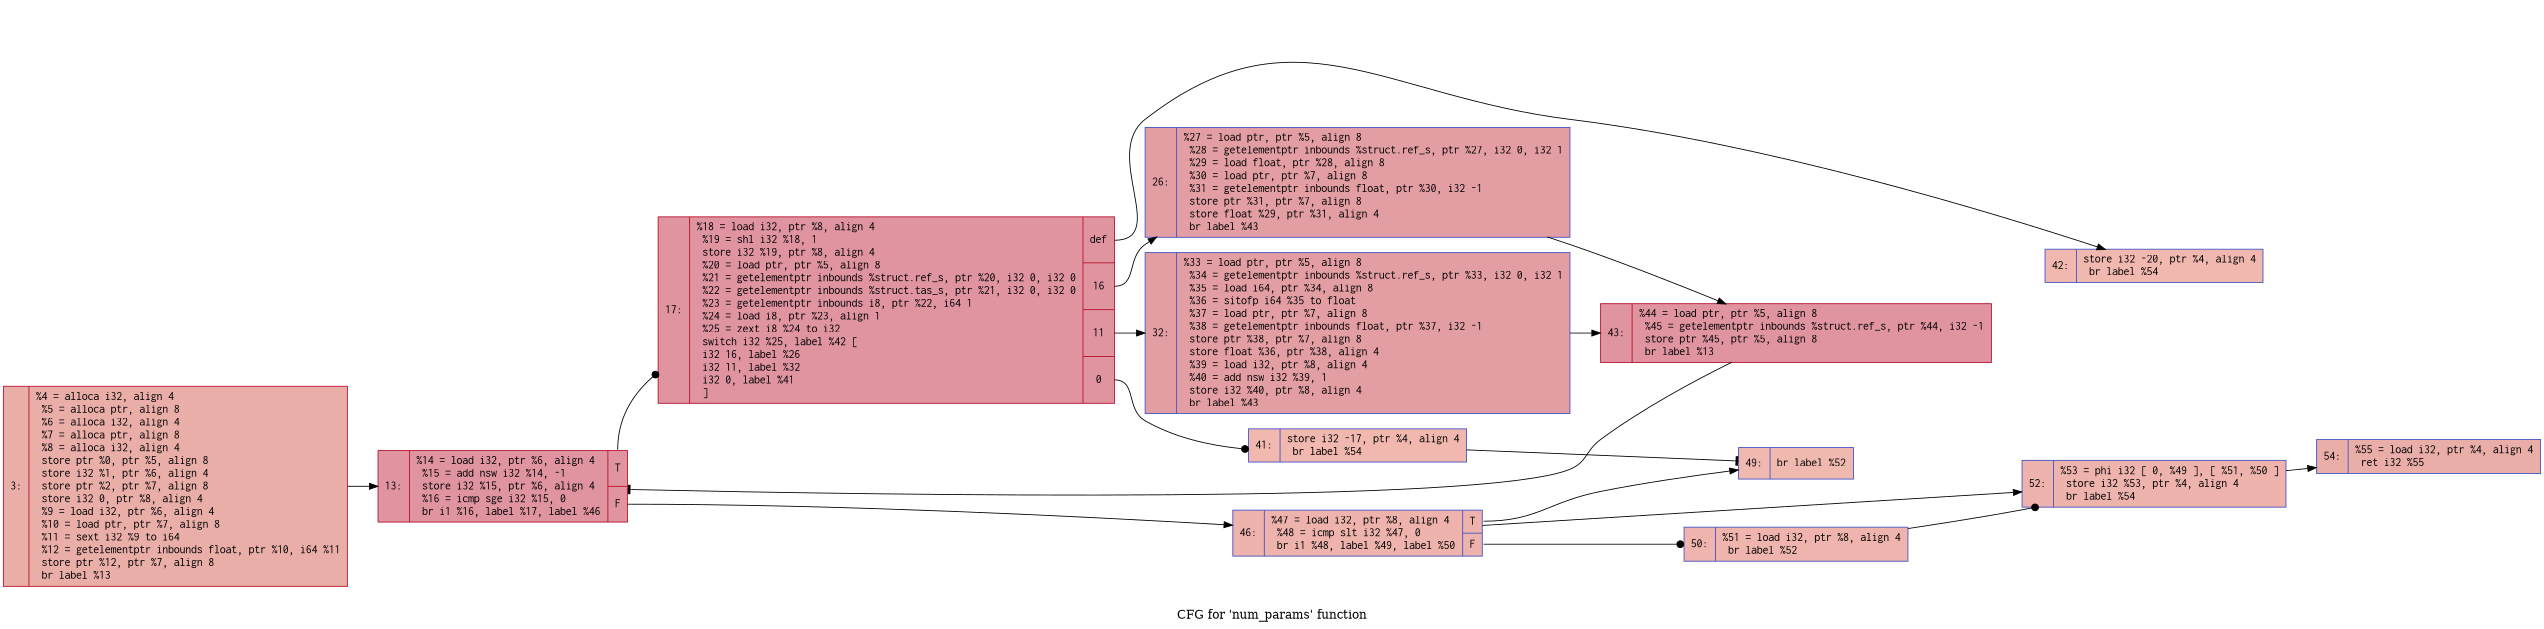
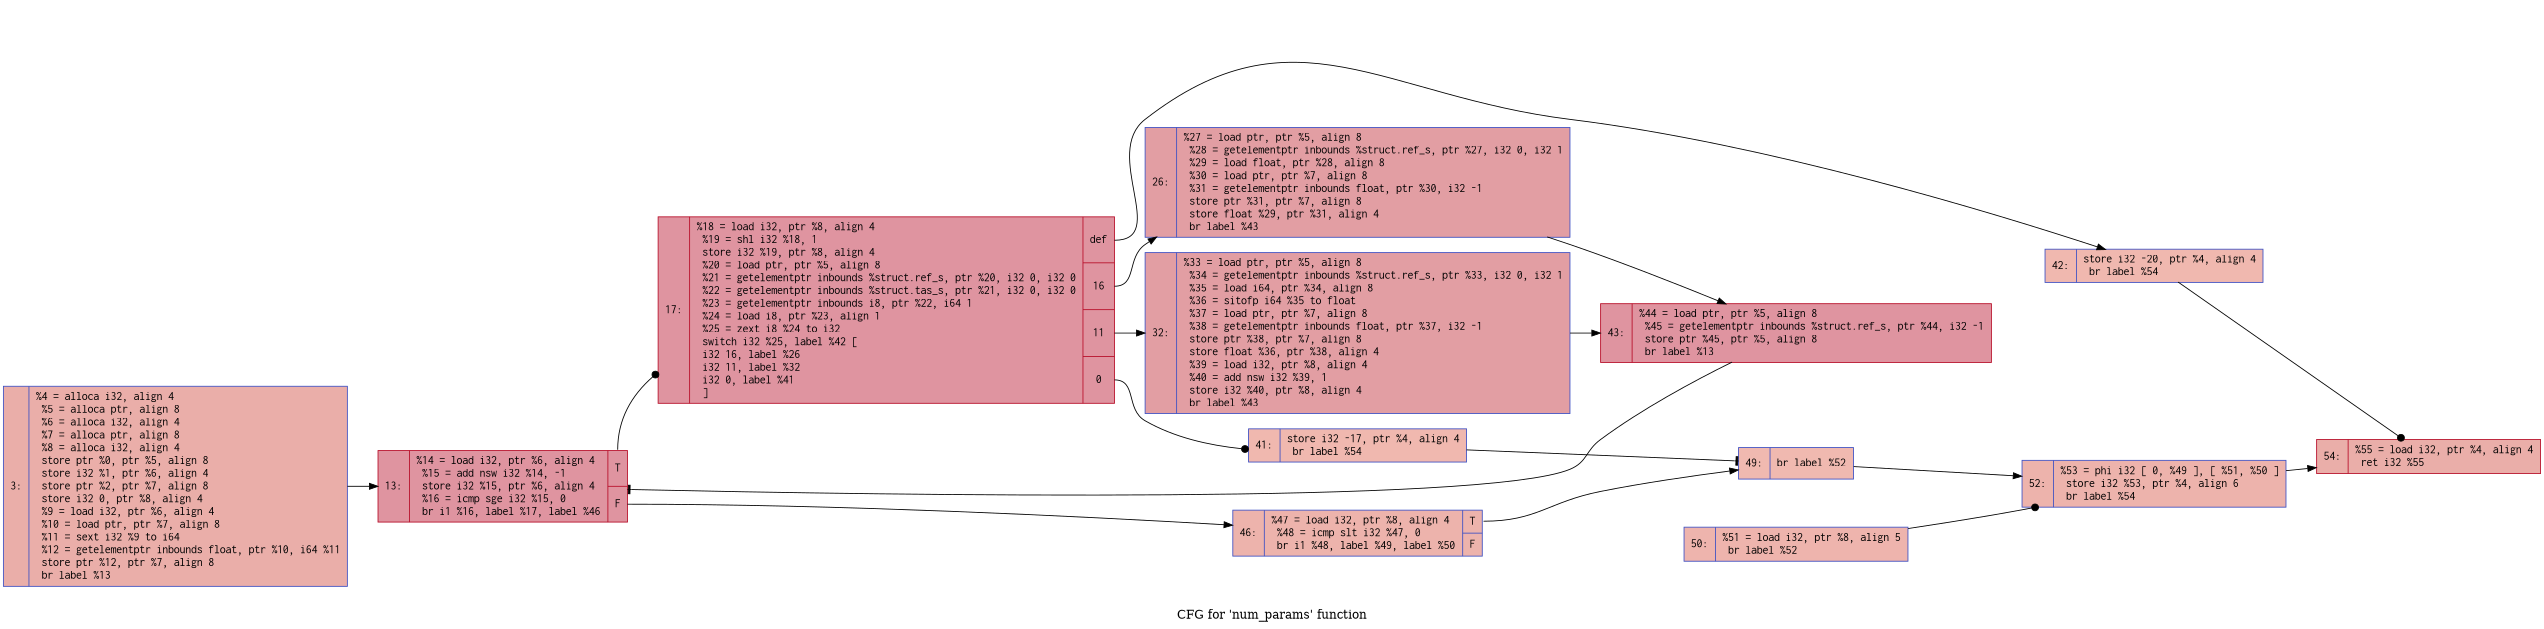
  digraph {
    label="CFG for 'num_params' function"
    rankdir=LR
    node [color="#3d50c3ff" fillcolor="#b70d2870" fontname=Courier shape=record style=filled]
    edge [arrowhead=normal]
-   n1 [color="#b70d28ff" fillcolor="#d0473d70" label="{3:\l|  %4 = alloca i32, align 4\l  %5 = alloca ptr, align 8\l  %6 = alloca i32, align 4\l  %7 = alloca ptr, align 8\l  %8 = alloca i32, align 4\l  store ptr %0, ptr %5, align 8\l  store i32 %1, ptr %6, align 4\l  store ptr %2, ptr %7, align 8\l  store i32 0, ptr %8, align 4\l  %9 = load i32, ptr %6, align 4\l  %10 = load ptr, ptr %7, align 8\l  %11 = sext i32 %9 to i64\l  %12 = getelementptr inbounds float, ptr %10, i64 %11\l  store ptr %12, ptr %7, align 8\l  br label %13\l}"]
+   n1 [fillcolor="#d0473d70" label="{3:\l|  %4 = alloca i32, align 4\l  %5 = alloca ptr, align 8\l  %6 = alloca i32, align 4\l  %7 = alloca ptr, align 8\l  %8 = alloca i32, align 4\l  store ptr %0, ptr %5, align 8\l  store i32 %1, ptr %6, align 4\l  store ptr %2, ptr %7, align 8\l  store i32 0, ptr %8, align 4\l  %9 = load i32, ptr %6, align 4\l  %10 = load ptr, ptr %7, align 8\l  %11 = sext i32 %9 to i64\l  %12 = getelementptr inbounds float, ptr %10, i64 %11\l  store ptr %12, ptr %7, align 8\l  br label %13\l}"]
    n2 [color="#b70d28ff" label="{13:\l|  %14 = load i32, ptr %6, align 4\l  %15 = add nsw i32 %14, -1\l  store i32 %15, ptr %6, align 4\l  %16 = icmp sge i32 %15, 0\l  br i1 %16, label %17, label %46\l|{<s0>T|<s1>F}}"]
    n3 [color="#b70d28ff" label="{17:\l|  %18 = load i32, ptr %8, align 4\l  %19 = shl i32 %18, 1\l  store i32 %19, ptr %8, align 4\l  %20 = load ptr, ptr %5, align 8\l  %21 = getelementptr inbounds %struct.ref_s, ptr %20, i32 0, i32 0\l  %22 = getelementptr inbounds %struct.tas_s, ptr %21, i32 0, i32 0\l  %23 = getelementptr inbounds i8, ptr %22, i64 1\l  %24 = load i8, ptr %23, align 1\l  %25 = zext i8 %24 to i32\l  switch i32 %25, label %42 [\l    i32 16, label %26\l    i32 11, label %32\l    i32 0, label %41\l  ]\l|{<s0>def|<s1>16|<s2>11|<s3>0}}"]
    n4 [fillcolor="#d6524470" label="{46:\l|  %47 = load i32, ptr %8, align 4\l  %48 = icmp slt i32 %47, 0\l  br i1 %48, label %49, label %50\l|{<s0>T|<s1>F}}"]
    n5 [fillcolor="#dc5d4a70" label="{42:\l|  store i32 -20, ptr %4, align 4\l  br label %54\l}"]
    n6 [fillcolor="#be242e70" label="{26:\l|  %27 = load ptr, ptr %5, align 8\l  %28 = getelementptr inbounds %struct.ref_s, ptr %27, i32 0, i32 1\l  %29 = load float, ptr %28, align 8\l  %30 = load ptr, ptr %7, align 8\l  %31 = getelementptr inbounds float, ptr %30, i32 -1\l  store ptr %31, ptr %7, align 8\l  store float %29, ptr %31, align 4\l  br label %43\l}"]
    n7 [fillcolor="#be242e70" label="{32:\l|  %33 = load ptr, ptr %5, align 8\l  %34 = getelementptr inbounds %struct.ref_s, ptr %33, i32 0, i32 1\l  %35 = load i64, ptr %34, align 8\l  %36 = sitofp i64 %35 to float\l  %37 = load ptr, ptr %7, align 8\l  %38 = getelementptr inbounds float, ptr %37, i32 -1\l  store ptr %38, ptr %7, align 8\l  store float %36, ptr %38, align 4\l  %39 = load i32, ptr %8, align 4\l  %40 = add nsw i32 %39, 1\l  store i32 %40, ptr %8, align 4\l  br label %43\l}"]
    n8 [fillcolor="#dc5d4a70" label="{41:\l|  store i32 -17, ptr %4, align 4\l  br label %54\l}"]
    n9 [fillcolor="#de614d70" label="{49:\l|  br label %52\l}"]
-   n10 [fillcolor="#d8564670" label="{50:\l|  %51 = load i32, ptr %8, align 4\l  br label %52\l}"]
-   n11 [fillcolor="#d0473d70" label="{54:\l|  %55 = load i32, ptr %4, align 4\l  ret i32 %55\l}"]
+   n10 [fillcolor="#d8564670" label="{50:\l|  %51 = load i32, ptr %8, align 5\l  br label %52\l}"]
+   n11 [color="#b70d28ff" fillcolor="#d0473d70" label="{54:\l|  %55 = load i32, ptr %4, align 4\l  ret i32 %55\l}"]
    n12 [color="#b70d28ff" label="{43:\l|  %44 = load ptr, ptr %5, align 8\l  %45 = getelementptr inbounds %struct.ref_s, ptr %44, i32 -1\l  store ptr %45, ptr %5, align 8\l  br label %13\l}"]
-   n13 [fillcolor="#d6524470" label="{52:\l|  %53 = phi i32 [ 0, %49 ], [ %51, %50 ]\l  store i32 %53, ptr %4, align 4\l  br label %54\l}"]
+   n13 [fillcolor="#d6524470" label="{52:\l|  %53 = phi i32 [ 0, %49 ], [ %51, %50 ]\l  store i32 %53, ptr %4, align 6\l  br label %54\l}"]
    n1 -> n2
    n2 -> n3 [arrowhead=dot tailport=s0]
    n2 -> n4 [tailport=s1]
    n3 -> n5 [tailport=s0]
    n3 -> n6 [tailport=s1]
    n3 -> n7 [tailport=s2]
    n3 -> n8 [arrowhead=dot tailport=s3]
    n4 -> n9 [tailport=s0]
-   n4 -> n10 [arrowhead=dot tailport=s1]
+   n5 -> n11 [arrowhead=dot]
    n6 -> n12
    n7 -> n12
    n8 -> n9 [arrowhead=tee]
-   n4 -> n13
+   n9 -> n13
    n10 -> n13 [arrowhead=dot]
    n12 -> n2 [arrowhead=tee]
    n13 -> n11
  }
